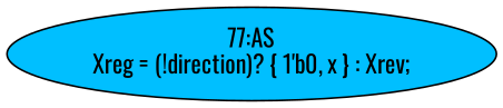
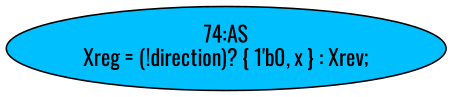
  strict digraph {
    fontname=Oswald
-   n1 [ast="<pyverilog.vparser.ast.Assign object at 0x7fd311d7d150>" def_var="['Xreg']" fillcolor=deepskyblue label="77:AS\nXreg = (!direction)? { 1'b0, x } : Xrev;" statements="[]" style=filled typ=Assign use_var="['direction', 'x', 'Xrev']" fontname=Oswald]
+   n1 [ast="<pyverilog.vparser.ast.Assign object at 0x7fd311d7d150>" def_var="['Xreg']" fillcolor=deepskyblue label="74:AS\nXreg = (!direction)? { 1'b0, x } : Xrev;" statements="[]" style=filled typ=Assign use_var="['direction', 'x', 'Xrev']" fontname=Oswald]
  }
